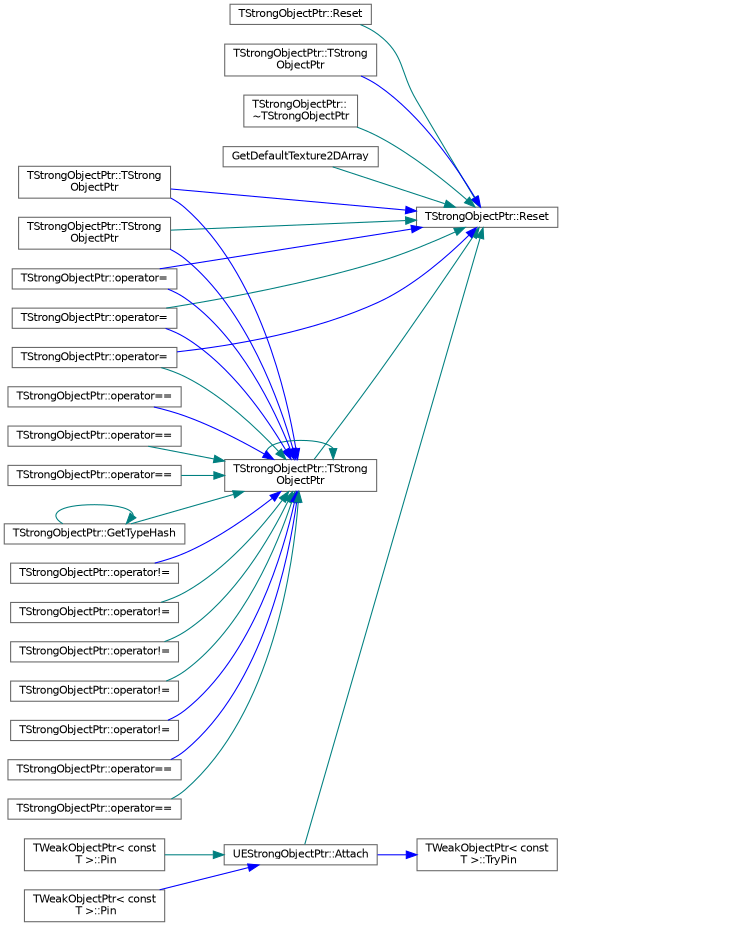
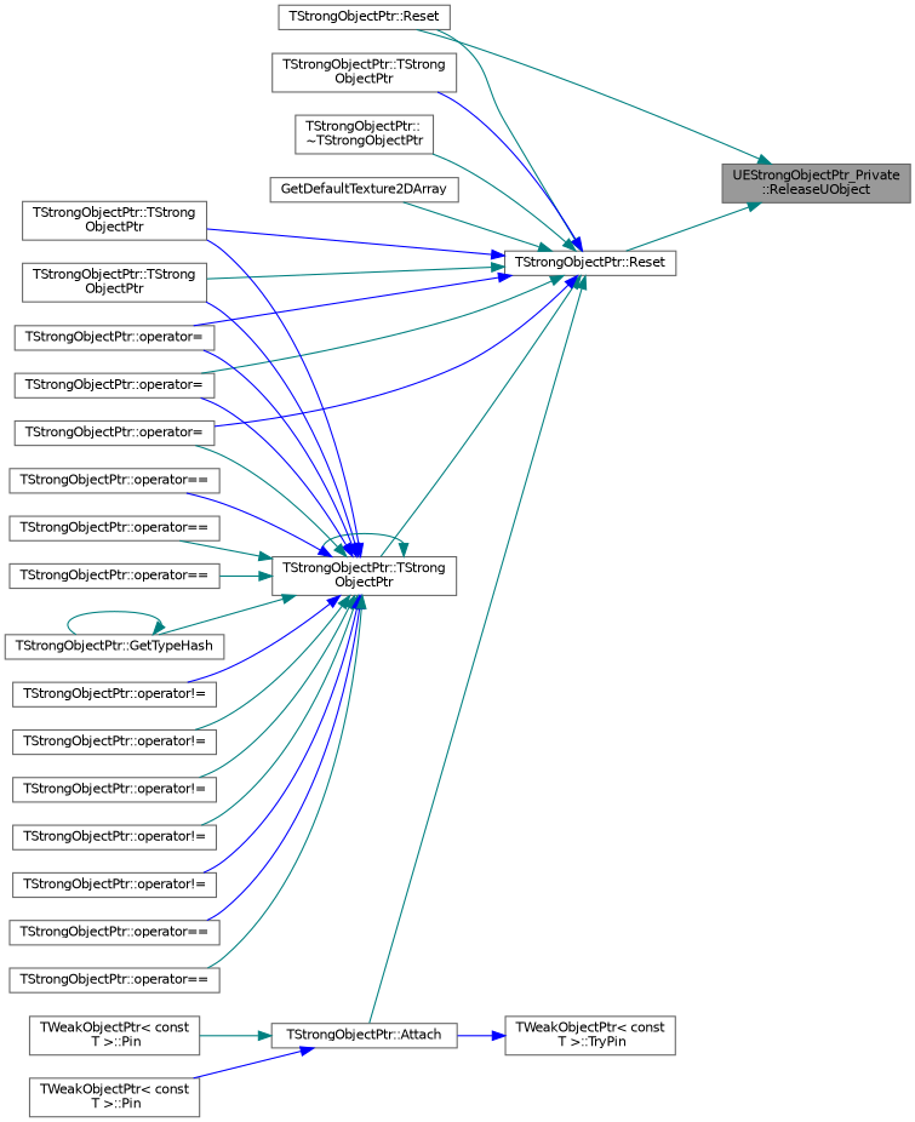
  digraph {
    rankdir=RL
    node [color=grey40 fillcolor=white fontname=Helvetica fontsize=10 shape=box style=filled]
    edge [color=teal dir=back fontname=Helvetica fontsize=10 labelfontname=Helvetica labelfontsize=10 style=solid]
+   n1 [color=gray40 fillcolor=grey60 fontcolor=black height=0.2 label="UEStrongObjectPtr_Private\l::ReleaseUObject" width=0.4]
    n2 [height=0.2 label="TStrongObjectPtr::Reset" width=0.4]
    n3 [height=0.2 label="TStrongObjectPtr::Reset" width=0.4]
    n4 [height=0.2 label="TStrongObjectPtr::TStrong\lObjectPtr" width=0.4]
    n5 [height=0.2 label="TStrongObjectPtr::TStrong\lObjectPtr" width=0.4]
    n6 [height=0.2 label="TStrongObjectPtr::TStrong\lObjectPtr" width=0.4]
    n7 [height=0.2 label="TStrongObjectPtr::TStrong\lObjectPtr" width=0.4]
    n8 [height=0.2 label="TStrongObjectPtr::operator=" width=0.4]
    n9 [height=0.2 label="TStrongObjectPtr::operator=" width=0.4]
    n10 [height=0.2 label="TStrongObjectPtr::operator=" width=0.4]
    n11 [height=0.2 label="TStrongObjectPtr::\l~TStrongObjectPtr" width=0.4]
-   n12 [height=0.2 label="UEStrongObjectPtr::Attach" width=0.4]
+   n12 [height=0.2 label="TStrongObjectPtr::Attach" width=0.4]
    n13 [height=0.2 label=GetDefaultTexture2DArray width=0.4]
    n14 [height=0.2 label="TStrongObjectPtr::GetTypeHash" width=0.4]
    n15 [height=0.2 label="TStrongObjectPtr::operator!=" width=0.4]
    n16 [height=0.2 label="TStrongObjectPtr::operator!=" width=0.4]
    n17 [height=0.2 label="TStrongObjectPtr::operator!=" width=0.4]
    n18 [height=0.2 label="TStrongObjectPtr::operator!=" width=0.4]
    n19 [height=0.2 label="TStrongObjectPtr::operator!=" width=0.4]
    n20 [height=0.2 label="TStrongObjectPtr::operator==" width=0.4]
    n21 [height=0.2 label="TStrongObjectPtr::operator==" width=0.4]
    n22 [height=0.2 label="TStrongObjectPtr::operator==" width=0.4]
    n23 [height=0.2 label="TStrongObjectPtr::operator==" width=0.4]
    n24 [height=0.2 label="TStrongObjectPtr::operator==" width=0.4]
    n25 [height=0.2 label="TWeakObjectPtr\< const\l T \>::Pin" width=0.4]
    n26 [height=0.2 label="TWeakObjectPtr\< const\l T \>::Pin" width=0.4]
    n27 [height=0.2 label="TWeakObjectPtr\< const\l T \>::TryPin" width=0.4]
+   n1 -> n2
+   n1 -> n3
    n2 -> n3
    n2 -> n4 [color=blue]
    n2 -> n5
    n2 -> n6 [color=blue]
    n2 -> n7
    n2 -> n8 [color=blue]
    n2 -> n9
    n2 -> n10 [color=blue]
    n2 -> n11
    n2 -> n12
    n2 -> n13
    n7 -> n4 [color=blue]
    n7 -> n5 [color=blue]
    n7 -> n7
    n7 -> n8 [color=blue]
    n7 -> n9 [color=blue]
    n7 -> n10
    n7 -> n14
    n7 -> n15 [color=blue]
    n7 -> n16
    n7 -> n17
    n7 -> n18
    n7 -> n19 [color=blue]
    n7 -> n20 [color=blue]
    n7 -> n21
    n7 -> n22 [color=blue]
    n7 -> n23
    n7 -> n24
    n12 -> n25
    n12 -> n26 [color=blue]
    n14 -> n14
    n27 -> n12 [color=blue]
  }
